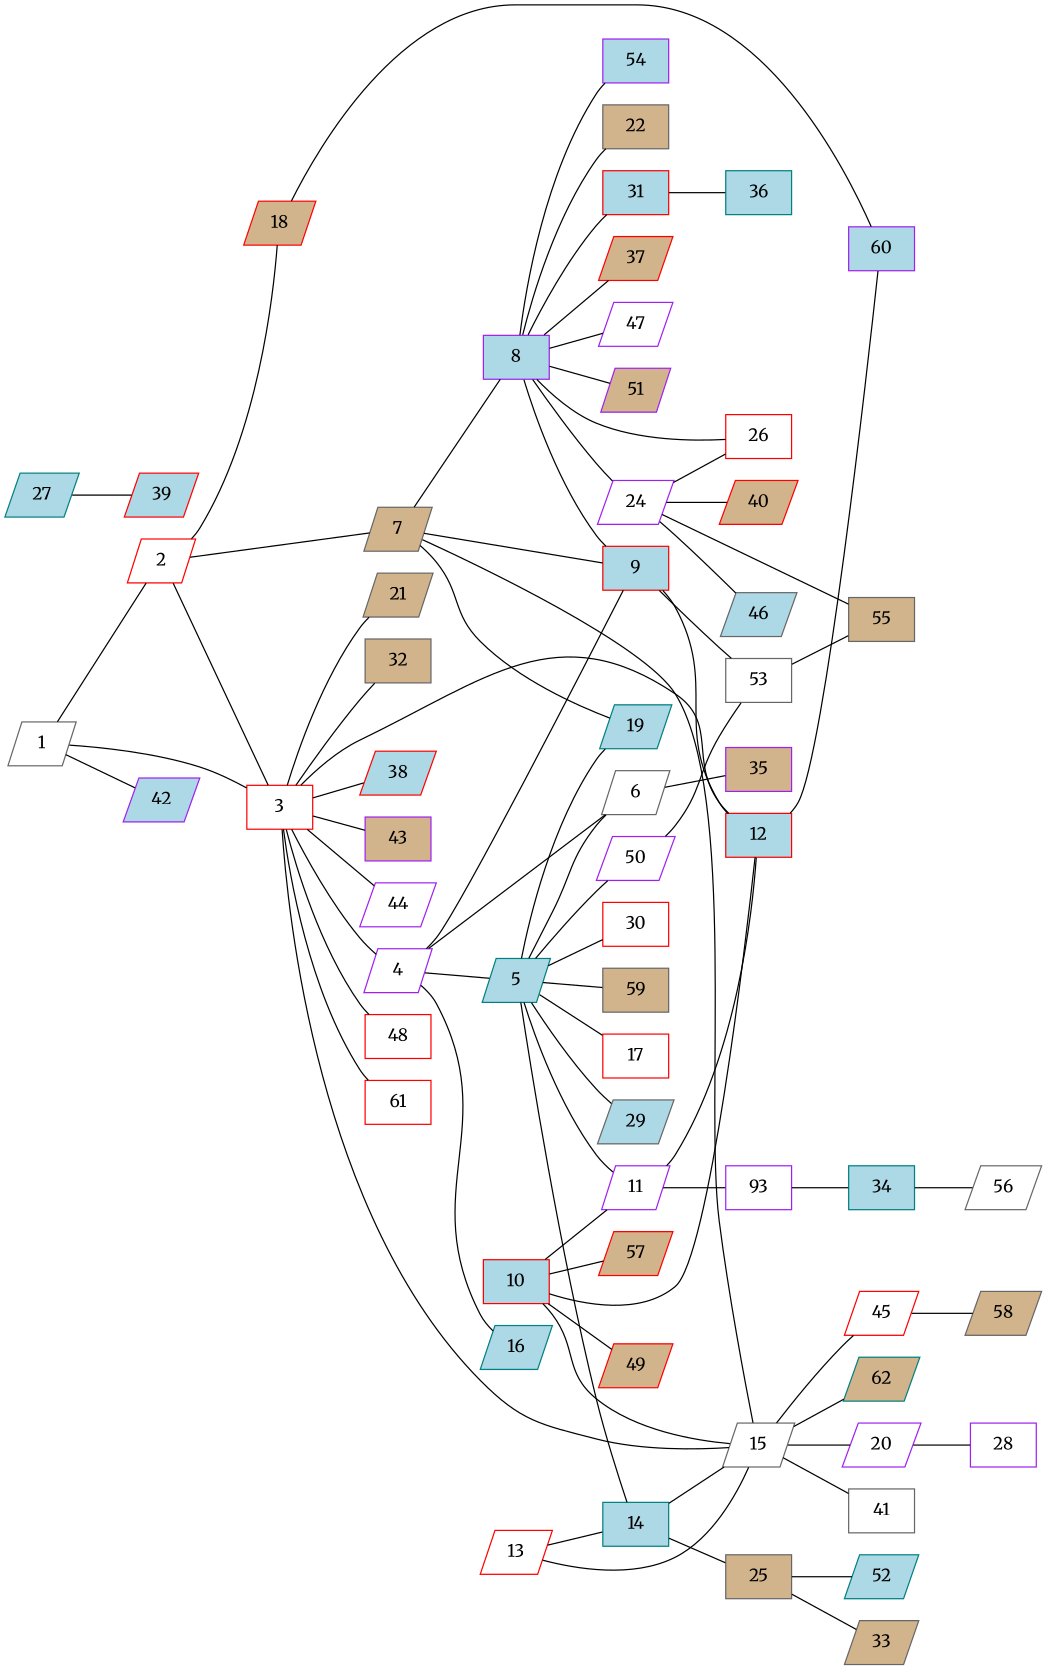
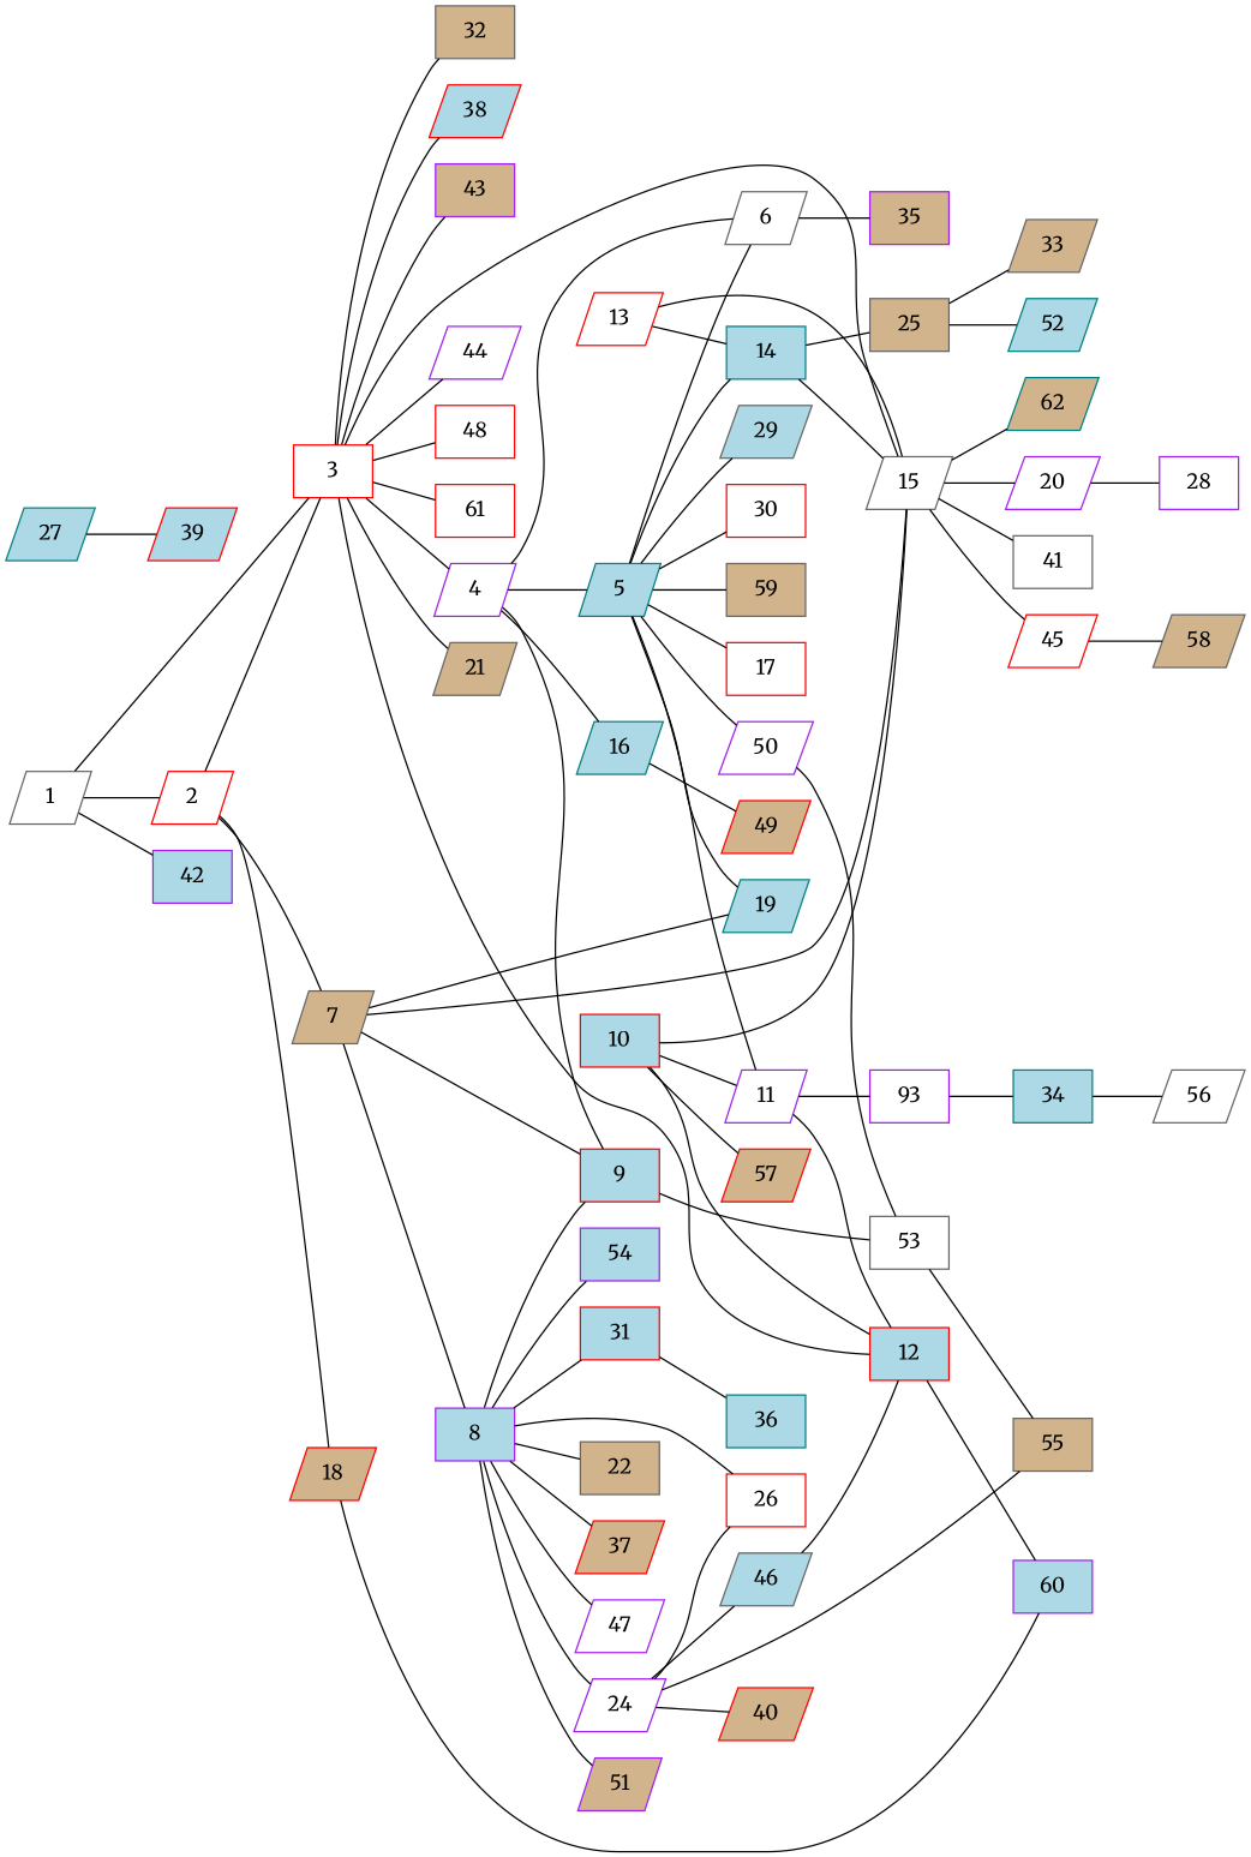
  graph {
    fontname=Merriweather
    rankdir=LR
    node [color=red fillcolor=white fontname=Merriweather shape=parallelogram style=filled]
    edge [fontname=Merriweather]
    1 [color=gray40]
    2
    3 [shape=box]
-   42 [color=purple fillcolor=lightblue]
+   42 [color=purple fillcolor=lightblue shape=box]
    7 [color=gray40 fillcolor=tan]
    18 [fillcolor=tan]
    4 [color=purple]
    12 [fillcolor=lightblue shape=box]
    15 [color=gray40]
    21 [color=gray40 fillcolor=tan]
    32 [color=gray40 fillcolor=tan shape=box]
    38 [fillcolor=lightblue]
    43 [color=purple fillcolor=tan shape=box]
    44 [color=purple]
    48 [shape=box]
    61 [shape=box]
    9 [fillcolor=lightblue shape=box]
    19 [color=teal fillcolor=lightblue]
    8 [color=purple fillcolor=lightblue shape=box]
    60 [color=purple fillcolor=lightblue shape=box]
    5 [color=teal fillcolor=lightblue]
    6 [color=gray40]
    16 [color=teal fillcolor=lightblue]
    20 [color=purple]
    41 [color=gray40 shape=box]
    45
    62 [color=teal fillcolor=tan]
    11 [color=purple]
    14 [color=teal fillcolor=lightblue shape=box]
    17 [shape=box]
    29 [color=gray40 fillcolor=lightblue]
    30 [shape=box]
    50 [color=purple]
    59 [color=gray40 fillcolor=tan shape=box]
    35 [color=purple fillcolor=tan shape=box]
    53 [color=gray40 shape=box]
    n37 [color=purple label=93 shape=box]
    25 [color=gray40 fillcolor=tan shape=box]
    22 [color=gray40 fillcolor=tan shape=box]
    24 [color=purple]
    31 [fillcolor=lightblue shape=box]
    37 [fillcolor=tan]
    47 [color=purple]
    51 [color=purple fillcolor=tan]
    54 [color=purple fillcolor=lightblue shape=box]
    26 [shape=box]
    40 [fillcolor=tan]
    46 [color=gray40 fillcolor=lightblue]
    55 [color=gray40 fillcolor=tan shape=box]
    27 [color=teal fillcolor=lightblue]
    39 [fillcolor=lightblue]
    36 [color=teal fillcolor=lightblue shape=box]
    10 [fillcolor=lightblue shape=box]
    49 [fillcolor=tan]
    57 [fillcolor=tan]
    34 [color=teal fillcolor=lightblue shape=box]
    13
    33 [color=gray40 fillcolor=tan]
    52 [color=teal fillcolor=lightblue]
    28 [color=purple shape=box]
    58 [color=gray40 fillcolor=tan]
    56 [color=gray40]
    1 -- 2
    1 -- 3
    1 -- 42
    2 -- 3
    2 -- 7
    2 -- 18
    3 -- 4
    3 -- 12
    3 -- 15
    3 -- 21
    3 -- 32
    3 -- 38
    3 -- 43
    3 -- 44
    3 -- 48
    3 -- 61
    7 -- 15
    7 -- 9
    7 -- 19
    7 -- 8
    18 -- 60
    4 -- 9
    4 -- 5
    4 -- 6
    4 -- 16
    12 -- 60
    15 -- 20
    15 -- 41
    15 -- 45
    15 -- 62
-   9 -- 12
+   46 -- 12
    9 -- 53
    8 -- 9
    8 -- 22
    8 -- 24
    8 -- 31
    8 -- 37
    8 -- 47
    8 -- 51
    8 -- 54
    8 -- 26
    5 -- 19
    5 -- 6
    5 -- 11
    5 -- 14
    5 -- 17
    5 -- 29
    5 -- 30
    5 -- 50
    5 -- 59
    6 -- 35
    20 -- 28
    45 -- 58
    11 -- 12
    11 -- n37
    14 -- 15
    14 -- 25
    50 -- 53
    53 -- 55
    n37 -- 34
    25 -- 33
    25 -- 52
    24 -- 26
    24 -- 40
    24 -- 46
    24 -- 55
    31 -- 36
    27 -- 39
    10 -- 12
    10 -- 15
    10 -- 11
-   10 -- 49
+   16 -- 49
    10 -- 57
    34 -- 56
    13 -- 15
    13 -- 14
  }
